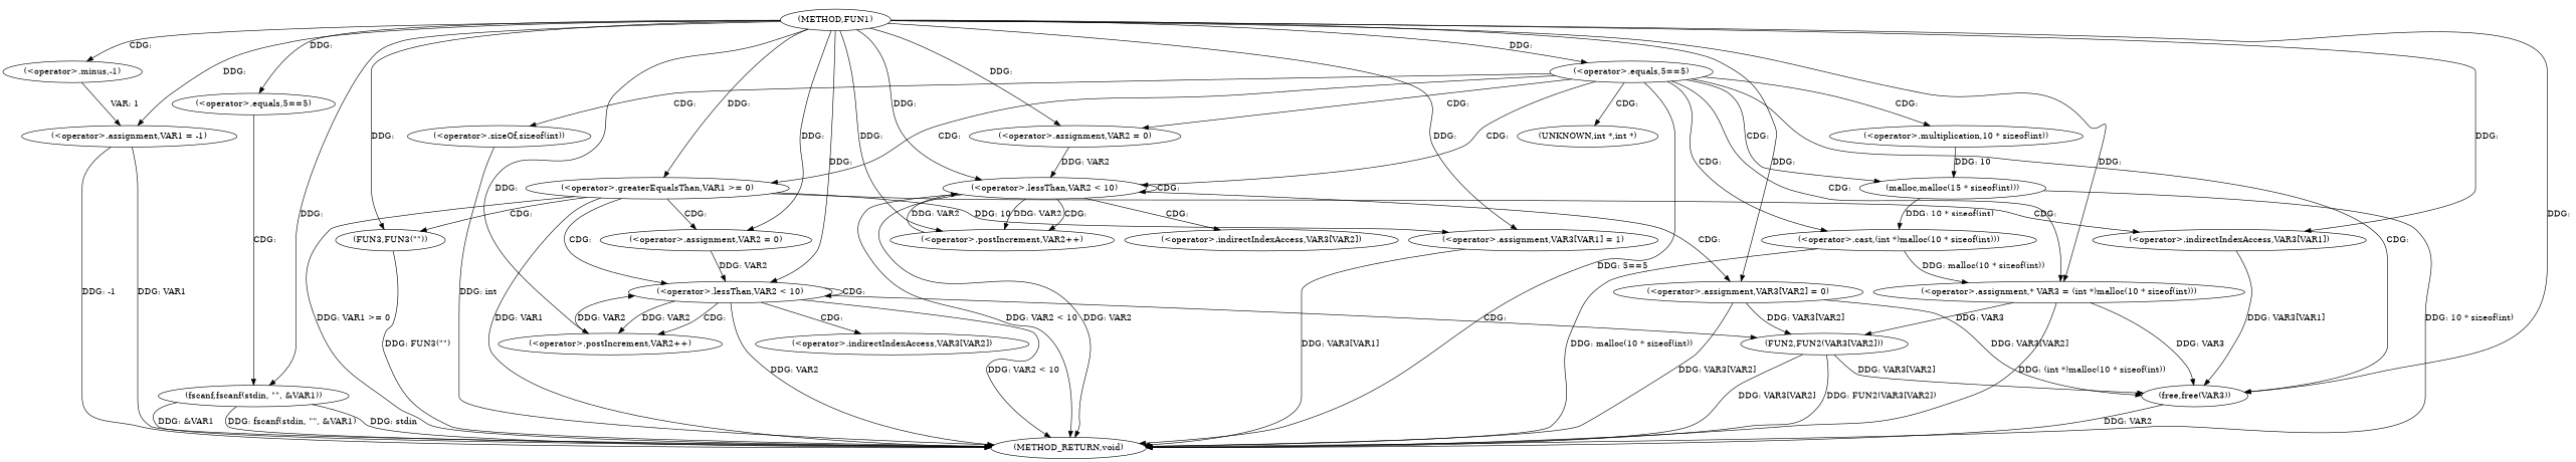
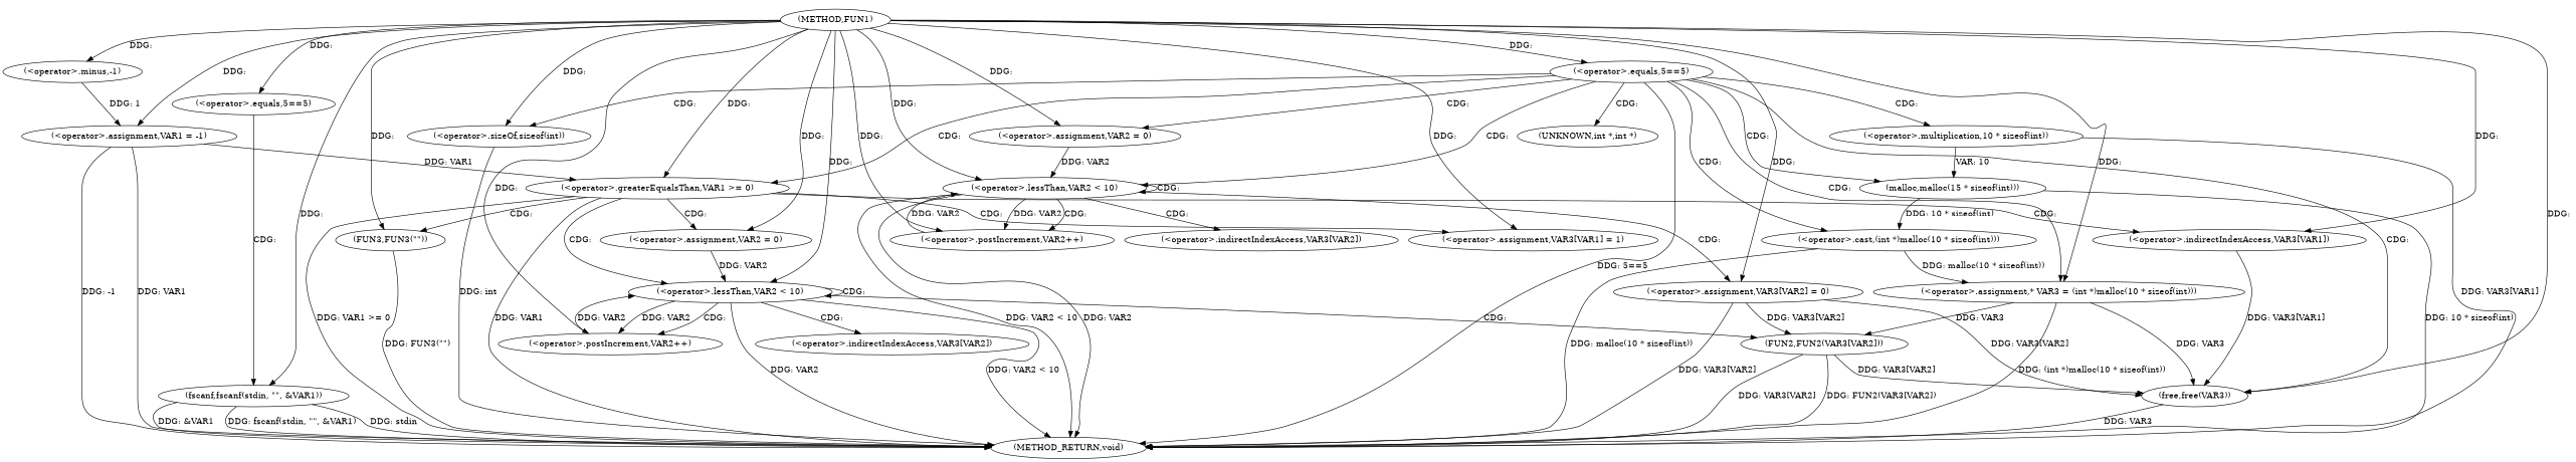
  digraph {
    n1 [label="(METHOD,FUN1)"]
    n2 [label="(<operator>.assignment,VAR1 = -1)"]
    n3 [label="(<operator>.minus,-1)"]
    n4 [label="(<operator>.equals,5==5)"]
    n5 [label="(fscanf,fscanf(stdin, \"\", &VAR1))"]
    n6 [label="(<operator>.equals,5==5)"]
    n7 [label="(<operator>.assignment,* VAR3 = (int *)malloc(10 * sizeof(int)))"]
    n8 [label="(<operator>.sizeOf,sizeof(int))"]
    n9 [label="(<operator>.assignment,VAR2 = 0)"]
    n10 [label="(<operator>.lessThan,VAR2 < 10)"]
    n11 [label="(<operator>.postIncrement,VAR2++)"]
    n12 [label="(<operator>.assignment,VAR3[VAR2] = 0)"]
    n13 [label="(<operator>.greaterEqualsThan,VAR1 >= 0)"]
    n14 [label="(<operator>.assignment,VAR3[VAR1] = 1)"]
    n15 [label="(<operator>.assignment,VAR2 = 0)"]
    n16 [label="(<operator>.lessThan,VAR2 < 10)"]
    n17 [label="(<operator>.postIncrement,VAR2++)"]
    n18 [label="(FUN3,FUN3(\"\"))"]
    n19 [label="(free,free(VAR3))"]
    n20 [label="(<operator>.indirectIndexAccess,VAR3[VAR1])"]
    n21 [label="(METHOD_RETURN,void)"]
    n22 [label="(<operator>.multiplication,10 * sizeof(int))"]
    n23 [label="(<operator>.cast,(int *)malloc(10 * sizeof(int)))"]
    n24 [label="(malloc,malloc(15 * sizeof(int)))"]
    n25 [label="(UNKNOWN,int *,int *)"]
    n26 [label="(FUN2,FUN2(VAR3[VAR2]))"]
    n27 [label="(<operator>.indirectIndexAccess,VAR3[VAR2])"]
    n28 [label="(<operator>.indirectIndexAccess,VAR3[VAR2])"]
    n1 -> n2 [label="DDG: "]
-   n1 -> n3 [label="CDG: "]
+   n1 -> n3 [label="DDG: "]
    n1 -> n4 [label="DDG: "]
    n1 -> n5 [label="DDG: "]
    n1 -> n6 [label="DDG: "]
    n1 -> n7 [label="DDG: "]
+   n1 -> n8 [label="DDG: "]
    n1 -> n9 [label="DDG: "]
    n1 -> n10 [label="DDG: "]
    n1 -> n11 [label="DDG: "]
    n1 -> n12 [label="DDG: "]
    n1 -> n13 [label="DDG: "]
    n1 -> n14 [label="DDG: "]
    n1 -> n15 [label="DDG: "]
    n1 -> n16 [label="DDG: "]
    n1 -> n17 [label="DDG: "]
    n1 -> n18 [label="DDG: "]
    n1 -> n19 [label="DDG: "]
    n1 -> n20 [label="DDG: "]
+   n2 -> n13 [label="DDG: VAR1"]
    n2 -> n21 [label="DDG: VAR1"]
    n2 -> n21 [label="DDG: -1"]
-   n3 -> n2 [label="VAR: 1"]
+   n3 -> n2 [label="DDG: 1"]
    n4 -> n5 [label="CDG: "]
    n5 -> n21 [label="DDG: &VAR1"]
    n5 -> n21 [label="DDG: fscanf(stdin, \"\", &VAR1)"]
    n5 -> n21 [label="DDG: stdin"]
    n6 -> n7 [label="CDG: "]
    n6 -> n8 [label="CDG: "]
    n6 -> n9 [label="CDG: "]
    n6 -> n10 [label="CDG: "]
    n6 -> n13 [label="CDG: "]
    n6 -> n19 [label="CDG: "]
    n6 -> n21 [label="DDG: 5==5"]
    n6 -> n22 [label="CDG: "]
    n6 -> n23 [label="CDG: "]
    n6 -> n24 [label="CDG: "]
    n6 -> n25 [label="CDG: "]
    n7 -> n19 [label="DDG: VAR3"]
    n7 -> n21 [label="DDG: (int *)malloc(10 * sizeof(int))"]
    n7 -> n26 [label="DDG: VAR3"]
    n8 -> n21 [label="DDG: int"]
    n9 -> n10 [label="DDG: VAR2"]
    n10 -> n10 [label="CDG: "]
    n10 -> n11 [label="DDG: VAR2"]
    n10 -> n11 [label="CDG: "]
    n10 -> n12 [label="CDG: "]
    n10 -> n21 [label="DDG: VAR2 < 10"]
    n10 -> n21 [label="DDG: VAR2"]
    n10 -> n27 [label="CDG: "]
    n11 -> n10 [label="DDG: VAR2"]
    n12 -> n19 [label="DDG: VAR3[VAR2]"]
    n12 -> n21 [label="DDG: VAR3[VAR2]"]
    n12 -> n26 [label="DDG: VAR3[VAR2]"]
-   n13 -> n14 [label="DDG: 10"]
+   n13 -> n14 [label="CDG: "]
    n13 -> n15 [label="CDG: "]
    n13 -> n16 [label="CDG: "]
    n13 -> n18 [label="CDG: "]
    n13 -> n20 [label="CDG: "]
    n13 -> n21 [label="DDG: VAR1"]
    n13 -> n21 [label="DDG: VAR1 >= 0"]
-   n14 -> n21 [label="DDG: VAR3[VAR1]"]
+   n22 -> n21 [label="DDG: VAR3[VAR1]"]
    n15 -> n16 [label="DDG: VAR2"]
    n16 -> n16 [label="CDG: "]
    n16 -> n17 [label="DDG: VAR2"]
    n16 -> n17 [label="CDG: "]
    n16 -> n21 [label="DDG: VAR2 < 10"]
    n16 -> n21 [label="DDG: VAR2"]
    n16 -> n26 [label="CDG: "]
    n16 -> n28 [label="CDG: "]
    n17 -> n16 [label="DDG: VAR2"]
    n18 -> n21 [label="DDG: FUN3(\"\")"]
-   n19 -> n21 [label="DDG: VAR2"]
+   n19 -> n21 [label="DDG: VAR3"]
    n20 -> n19 [label="DDG: VAR3[VAR1]"]
-   n22 -> n24 [label="DDG: 10"]
+   n22 -> n24 [label="VAR: 10"]
    n23 -> n7 [label="DDG: malloc(10 * sizeof(int))"]
    n23 -> n21 [label="DDG: malloc(10 * sizeof(int))"]
    n24 -> n21 [label="DDG: 10 * sizeof(int)"]
    n24 -> n23 [label="DDG: 10 * sizeof(int)"]
    n26 -> n19 [label="DDG: VAR3[VAR2]"]
    n26 -> n21 [label="DDG: FUN2(VAR3[VAR2])"]
    n26 -> n21 [label="DDG: VAR3[VAR2]"]
  }
